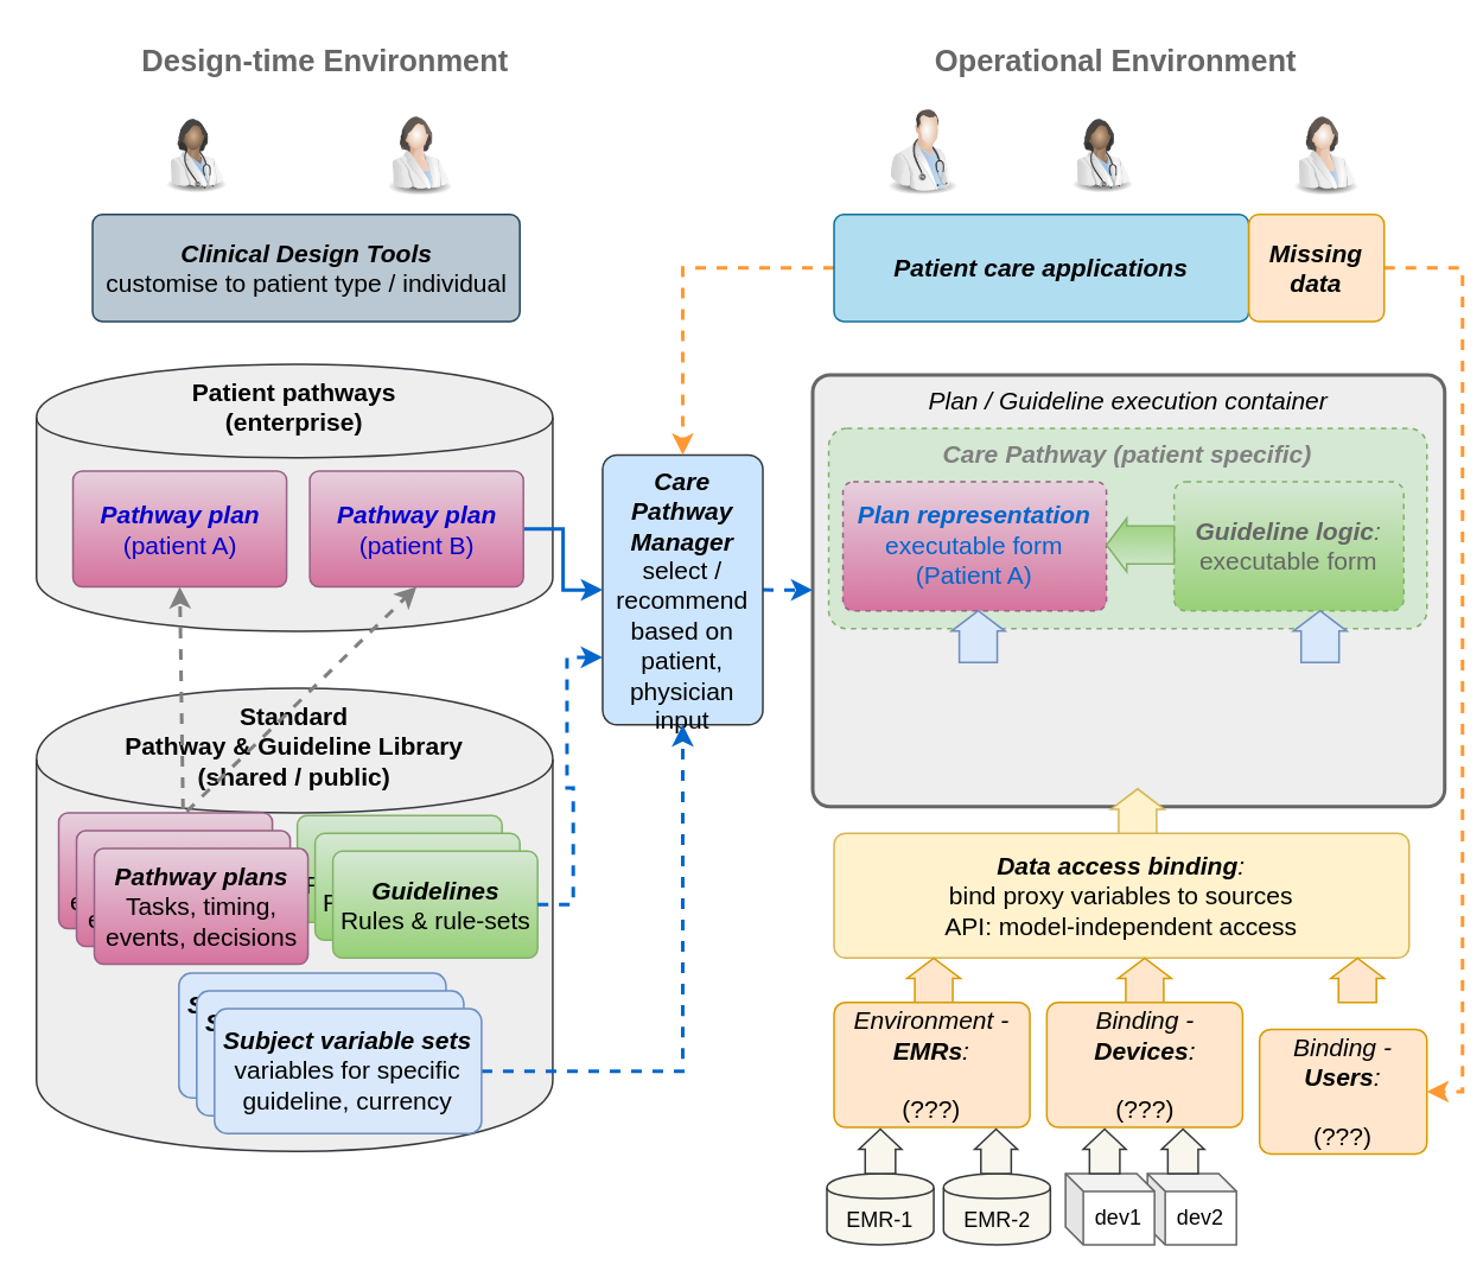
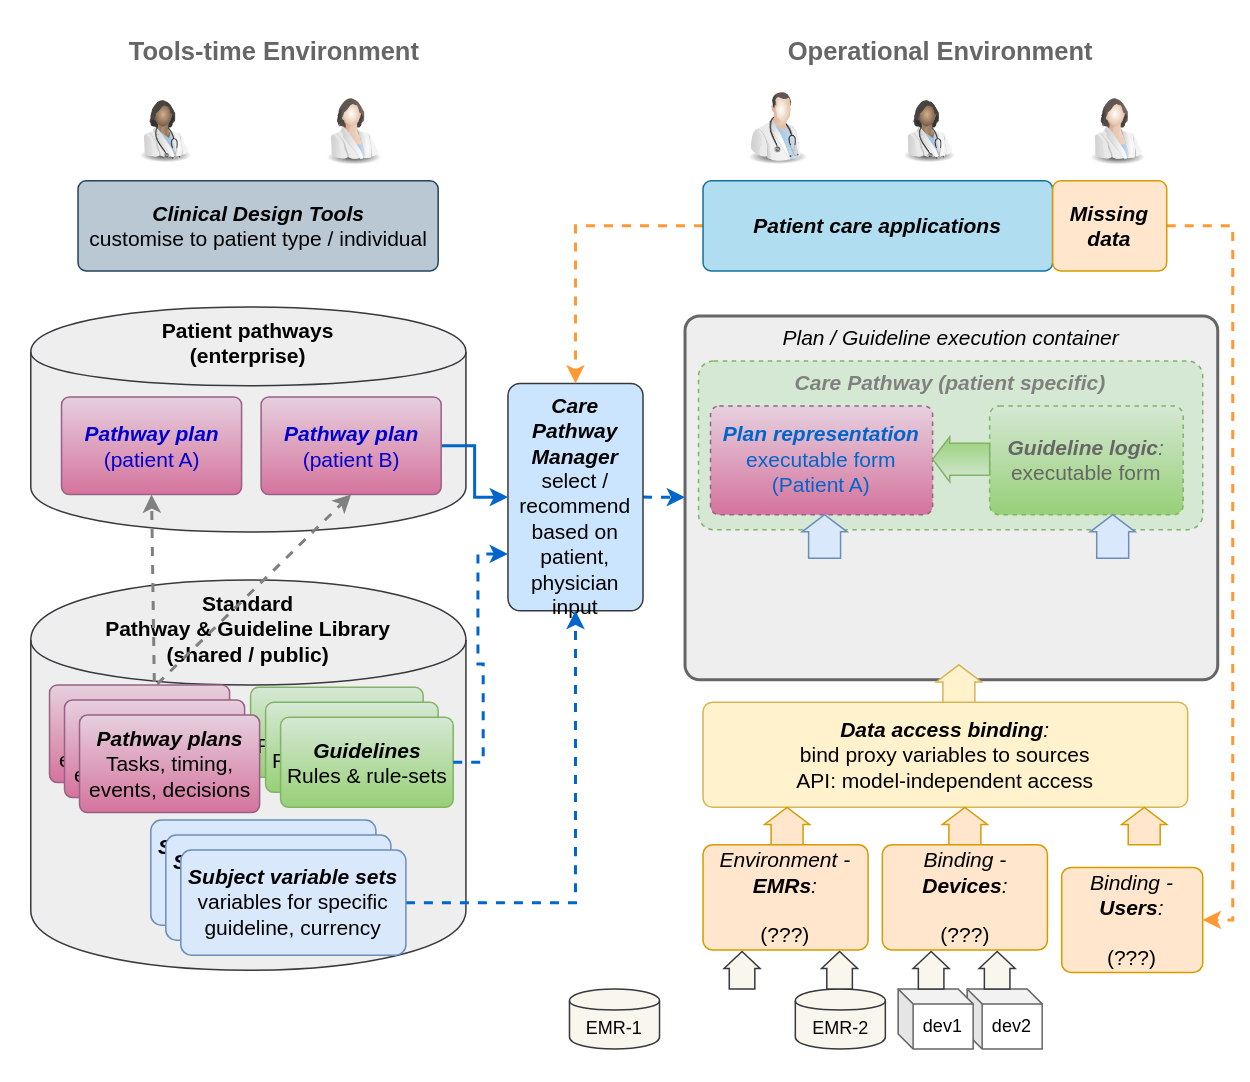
  <mxCell id="0" />
  <mxCell id="1" parent="0" />
  <mxCell id="2" value="dev2" style="shape=cube;whiteSpace=wrap;html=1;boundedLbl=1;backgroundOutline=1;darkOpacity=0.05;darkOpacity2=0.1;strokeColor=#666666;strokeWidth=1;fontColor=#000000;size=10;" vertex="1" parent="1"><mxGeometry x="644" y="658.5" width="50" height="40" as="geometry" /></mxCell>
  <mxCell id="3" value="&lt;span style=&quot;font-size: 14px&quot;&gt;&lt;i&gt;Plan / Guideline execution container&lt;br&gt;&lt;/i&gt;&lt;br&gt;&lt;/span&gt;" style="rounded=1;whiteSpace=wrap;html=1;fillColor=#eeeeee;fontSize=14;arcSize=4;verticalAlign=top;strokeWidth=2;strokeColor=#666666;" parent="1" vertex="1"><mxGeometry x="456" y="210" width="355" height="242.5" as="geometry" /></mxCell>
  <mxCell id="4" value="&lt;span style=&quot;font-size: 14px&quot;&gt;&lt;i&gt;Care Pathway (patient specific)&lt;/i&gt;&lt;br&gt;&lt;/span&gt;" style="rounded=1;whiteSpace=wrap;html=1;strokeColor=#82b366;fillColor=#d5e8d4;fontSize=14;arcSize=9;verticalAlign=top;fontStyle=1;dashed=1;fontColor=#808080;" vertex="1" parent="1"><mxGeometry x="465" y="240" width="336" height="112.5" as="geometry" /></mxCell>
  <mxCell id="5" value="&lt;span style=&quot;font-size: 14px&quot;&gt;&lt;i&gt;&lt;b&gt;Plan representation&lt;br&gt;&lt;/b&gt;&lt;/i&gt;&lt;/span&gt;executable form&lt;br&gt;&lt;span style=&quot;font-size: 14px&quot;&gt;(Patient A)&lt;br&gt;&lt;/span&gt;" style="rounded=1;whiteSpace=wrap;html=1;strokeColor=#996185;fillColor=#e6d0de;fontSize=14;arcSize=8;gradientColor=#d5739d;dashed=1;fontColor=#0066CC;" parent="1" vertex="1"><mxGeometry x="473" y="270" width="148" height="72.5" as="geometry" /></mxCell>
  <mxCell id="6" value="&lt;span style=&quot;font-size: 14px&quot;&gt;&lt;i&gt;&lt;b&gt;Guideline logic&lt;/b&gt;:&lt;/i&gt;&lt;br&gt;executable form&lt;br&gt;&lt;/span&gt;" style="rounded=1;whiteSpace=wrap;html=1;strokeColor=#82b366;fillColor=#d5e8d4;fontSize=14;arcSize=9;gradientColor=#97d077;dashed=1;fontColor=#666666;" parent="1" vertex="1"><mxGeometry x="659" y="270" width="129" height="72.5" as="geometry" /></mxCell>
  <mxCell id="7" value="&lt;span style=&quot;font-size: 14px&quot;&gt;&lt;i&gt;&lt;b&gt;Data access binding&lt;/b&gt;:&lt;br&gt;&lt;/i&gt;&lt;/span&gt;bind proxy variables to sources&lt;span style=&quot;font-size: 14px&quot;&gt;&lt;i&gt;&lt;br&gt;&lt;/i&gt;API: model-independent access&lt;br&gt;&lt;/span&gt;" style="rounded=1;whiteSpace=wrap;html=1;strokeColor=#d6b656;fillColor=#fff2cc;fontSize=14;arcSize=9;" parent="1" vertex="1"><mxGeometry x="468" y="467.5" width="323" height="70" as="geometry" /></mxCell>
  <mxCell id="8" value="&lt;span style=&quot;font-size: 14px&quot;&gt;&lt;i&gt;Binding - &lt;br&gt;&lt;b&gt;Users&lt;/b&gt;:&lt;br&gt;&lt;br&gt;&lt;/i&gt;(???)&lt;br&gt;&lt;/span&gt;" style="rounded=1;whiteSpace=wrap;html=1;strokeColor=#d79b00;fillColor=#ffe6cc;fontSize=14;arcSize=9;" parent="1" vertex="1"><mxGeometry x="707" y="577.5" width="94" height="70" as="geometry" /></mxCell>
  <mxCell id="9" value="" style="html=1;shadow=0;align=center;verticalAlign=middle;shape=mxgraph.arrows2.arrow;dy=0.29;dx=11.4;direction=north;notch=0;fillColor=#ffe6cc;strokeColor=#d79b00;" parent="1" vertex="1"><mxGeometry x="509" y="537.5" width="30" height="25" as="geometry" /></mxCell>
  <mxCell id="10" value="" style="html=1;shadow=0;align=center;verticalAlign=middle;shape=mxgraph.arrows2.arrow;dy=0.29;dx=11.4;direction=north;notch=0;fillColor=#ffe6cc;strokeColor=#d79b00;" parent="1" vertex="1"><mxGeometry x="627.5" y="537.5" width="30" height="25" as="geometry" /></mxCell>
  <mxCell id="11" value="" style="html=1;shadow=0;align=center;verticalAlign=middle;shape=mxgraph.arrows2.arrow;dy=0.29;dx=11.4;direction=north;notch=0;fillColor=#ffe6cc;strokeColor=#d79b00;" parent="1" vertex="1"><mxGeometry x="747" y="537.5" width="30" height="25" as="geometry" /></mxCell>
  <mxCell id="12" value="" style="html=1;shadow=0;align=center;verticalAlign=middle;shape=mxgraph.arrows2.arrow;dy=0.29;dx=11.4;direction=north;notch=0;fillColor=#fff2cc;strokeColor=#d6b656;" parent="1" vertex="1"><mxGeometry x="623.5" y="442.5" width="30" height="25" as="geometry" /></mxCell>
  <mxCell id="13" value="" style="html=1;shadow=0;align=center;verticalAlign=middle;shape=mxgraph.arrows2.arrow;dy=0.29;dx=11.4;direction=north;notch=0;fillColor=#dae8fc;strokeColor=#6c8ebf;" parent="1" vertex="1"><mxGeometry x="534" y="342.5" width="30" height="29" as="geometry" /></mxCell>
  <mxCell id="14" value="" style="html=1;shadow=0;align=center;verticalAlign=middle;shape=mxgraph.arrows2.arrow;dy=0.29;dx=11.4;direction=north;notch=0;fillColor=#dae8fc;strokeColor=#6c8ebf;" parent="1" vertex="1"><mxGeometry x="726" y="342.5" width="30" height="29" as="geometry" /></mxCell>
  <mxCell id="15" value="" style="html=1;shadow=0;align=center;verticalAlign=middle;shape=mxgraph.arrows2.arrow;dy=0.29;dx=11.4;direction=north;notch=0;fillColor=#d5e8d4;strokeColor=#82b366;rotation=-90;gradientColor=#97d077;" parent="1" vertex="1"><mxGeometry x="625" y="286.5" width="30" height="38" as="geometry" /></mxCell>
  <mxCell id="16" value="&lt;span style=&quot;font-size: 14px&quot;&gt;&lt;i&gt;Binding - &lt;br&gt;&lt;b&gt;Devices&lt;/b&gt;:&lt;br&gt;&lt;br&gt;&lt;/i&gt;(???)&lt;br&gt;&lt;/span&gt;" style="rounded=1;whiteSpace=wrap;html=1;strokeColor=#d79b00;fillColor=#ffe6cc;fontSize=14;arcSize=9;" parent="1" vertex="1"><mxGeometry x="587.5" y="562.5" width="110" height="70" as="geometry" /></mxCell>
  <mxCell id="17" value="&lt;span style=&quot;font-size: 14px&quot;&gt;&lt;i&gt;Environment - &lt;br&gt;&lt;b&gt;EMRs&lt;/b&gt;:&lt;br&gt;&lt;br&gt;&lt;/i&gt;(???)&lt;br&gt;&lt;/span&gt;" style="rounded=1;whiteSpace=wrap;html=1;strokeColor=#d79b00;fillColor=#ffe6cc;fontSize=14;arcSize=9;" parent="1" vertex="1"><mxGeometry x="468" y="562.5" width="110" height="70" as="geometry" /></mxCell>
  <mxCell id="18" style="edgeStyle=orthogonalEdgeStyle;rounded=0;orthogonalLoop=1;jettySize=auto;html=1;exitX=1;exitY=0.5;exitDx=0;exitDy=0;entryX=0;entryY=0.5;entryDx=0;entryDy=0;dashed=1;strokeColor=#0066CC;strokeWidth=2;fontSize=12;fontColor=#666666;" edge="1" parent="1" source="19" target="3"><mxGeometry relative="1" as="geometry" /></mxCell>
  <mxCell id="19" value="&lt;span style=&quot;font-size: 14px&quot;&gt;&lt;i&gt;Care Pathway Manager&lt;br&gt;&lt;/i&gt;&lt;span style=&quot;font-weight: normal&quot;&gt;select / recommend based on patient, physician input&lt;/span&gt;&lt;br&gt;&lt;/span&gt;" style="rounded=1;whiteSpace=wrap;html=1;strokeColor=#36393d;fillColor=#cce5ff;fontSize=14;arcSize=9;verticalAlign=top;fontStyle=1;" vertex="1" parent="1"><mxGeometry x="338" y="255" width="90" height="151.5" as="geometry" /></mxCell>
- <mxCell id="20" value="EMR-1" style="shape=cylinder;whiteSpace=wrap;html=1;boundedLbl=1;backgroundOutline=1;strokeColor=#36393d;strokeWidth=1;fillColor=#f9f7ed;" vertex="1" parent="1"><mxGeometry x="464" y="658.5" width="60" height="40" as="geometry" /></mxCell>
+ <mxCell id="20" value="EMR-1" style="shape=cylinder;whiteSpace=wrap;html=1;boundedLbl=1;backgroundOutline=1;strokeColor=#36393d;strokeWidth=1;fillColor=#f9f7ed;" vertex="1" parent="1"><mxGeometry x="379" y="658.5" width="60" height="40" as="geometry" /></mxCell>
  <mxCell id="21" value="EMR-2" style="shape=cylinder;whiteSpace=wrap;html=1;boundedLbl=1;backgroundOutline=1;strokeColor=#36393d;strokeWidth=1;fillColor=#f9f7ed;" vertex="1" parent="1"><mxGeometry x="529.5" y="658.5" width="60" height="40" as="geometry" /></mxCell>
  <mxCell id="22" value="dev1" style="shape=cube;whiteSpace=wrap;html=1;boundedLbl=1;backgroundOutline=1;darkOpacity=0.05;darkOpacity2=0.1;strokeColor=#666666;strokeWidth=1;fontColor=#000000;size=10;" vertex="1" parent="1"><mxGeometry x="598" y="658.5" width="50" height="40" as="geometry" /></mxCell>
  <mxCell id="23" value="&lt;b style=&quot;font-size: 14px&quot;&gt;Standard &lt;br&gt;Pathway &amp;amp; Guideline Library&lt;br&gt;(shared / public)&lt;br&gt;&lt;/b&gt;" style="shape=cylinder;whiteSpace=wrap;html=1;boundedLbl=1;backgroundOutline=1;strokeColor=#36393d;strokeWidth=1;fillColor=#eeeeee;verticalAlign=top;spacingTop=-39;fontSize=14;" vertex="1" parent="1"><mxGeometry x="20" y="386" width="290" height="260" as="geometry" /></mxCell>
  <mxCell id="24" value="&lt;span style=&quot;font-size: 14px&quot;&gt;&lt;i&gt;&lt;b&gt;Guideline&lt;/b&gt;:&lt;/i&gt;&lt;br&gt;Rules &amp;amp; rule-sets&lt;br&gt;&lt;/span&gt;" style="rounded=1;whiteSpace=wrap;html=1;strokeColor=#82b366;fillColor=#d5e8d4;fontSize=14;arcSize=9;gradientColor=#97d077;" vertex="1" parent="1"><mxGeometry x="166.5" y="457.5" width="115" height="60" as="geometry" /></mxCell>
  <mxCell id="25" value="&lt;span style=&quot;font-size: 14px&quot;&gt;&lt;i&gt;&lt;b&gt;Guideline&lt;/b&gt;:&lt;/i&gt;&lt;br&gt;Rules &amp;amp; rule-sets&lt;br&gt;&lt;/span&gt;" style="rounded=1;whiteSpace=wrap;html=1;strokeColor=#82b366;fillColor=#d5e8d4;fontSize=14;arcSize=9;gradientColor=#97d077;" vertex="1" parent="1"><mxGeometry x="176.5" y="467.5" width="115" height="60" as="geometry" /></mxCell>
  <mxCell id="26" value="&lt;span style=&quot;font-size: 14px&quot;&gt;&lt;i&gt;&lt;b&gt;Guidelines&lt;/b&gt;&lt;/i&gt;&lt;br&gt;Rules &amp;amp; rule-sets&lt;br&gt;&lt;/span&gt;" style="rounded=1;whiteSpace=wrap;html=1;strokeColor=#82b366;fillColor=#d5e8d4;fontSize=14;arcSize=9;gradientColor=#97d077;" vertex="1" parent="1"><mxGeometry x="186.5" y="477.5" width="115" height="60" as="geometry" /></mxCell>
  <mxCell id="27" value="&lt;span style=&quot;font-size: 14px&quot;&gt;&lt;i&gt;Clinical Design Tools&lt;br&gt;&lt;/i&gt;&lt;span style=&quot;font-weight: normal&quot;&gt;customise to patient type / individual&lt;/span&gt;&lt;br&gt;&lt;/span&gt;" style="rounded=1;whiteSpace=wrap;html=1;strokeColor=#23445d;fillColor=#bac8d3;fontSize=14;arcSize=9;verticalAlign=middle;fontStyle=1;" vertex="1" parent="1"><mxGeometry x="51.5" y="120" width="240" height="60" as="geometry" /></mxCell>
  <mxCell id="28" value="&lt;b&gt;Patient pathways&lt;br&gt;(enterprise)&lt;br&gt;&lt;/b&gt;" style="shape=cylinder;whiteSpace=wrap;html=1;boundedLbl=1;backgroundOutline=1;strokeColor=#36393d;strokeWidth=1;fillColor=#eeeeee;verticalAlign=top;spacingTop=-39;fontSize=14;" vertex="1" parent="1"><mxGeometry x="20" y="204" width="290" height="150" as="geometry" /></mxCell>
  <mxCell id="29" value="&lt;span style=&quot;font-size: 14px&quot;&gt;&lt;b&gt;&lt;i&gt;Pathway plan&lt;/i&gt;&lt;/b&gt;&lt;br&gt;(patient A)&lt;br&gt;&lt;/span&gt;" style="rounded=1;whiteSpace=wrap;html=1;strokeColor=#996185;fillColor=#e6d0de;fontSize=14;arcSize=8;gradientColor=#d5739d;fontColor=#0000CC;" vertex="1" parent="1"><mxGeometry x="40.5" y="264" width="120" height="65" as="geometry" /></mxCell>
  <mxCell id="30" value="&lt;span style=&quot;font-size: 14px&quot;&gt;&lt;i&gt;&lt;b&gt;Subject variable sets&lt;/b&gt;&lt;br&gt;&lt;/i&gt;variables for specific guideline, currency&lt;br&gt;&lt;/span&gt;" style="rounded=1;whiteSpace=wrap;html=1;strokeColor=#6c8ebf;fillColor=#dae8fc;fontSize=14;arcSize=10;" vertex="1" parent="1"><mxGeometry x="100" y="546" width="150" height="70" as="geometry" /></mxCell>
  <mxCell id="31" value="&lt;span style=&quot;font-size: 14px&quot;&gt;&lt;i&gt;&lt;b&gt;Subject variable sets&lt;/b&gt;&lt;br&gt;&lt;/i&gt;variables for specific guideline, currency&lt;br&gt;&lt;/span&gt;" style="rounded=1;whiteSpace=wrap;html=1;strokeColor=#6c8ebf;fillColor=#dae8fc;fontSize=14;arcSize=10;" vertex="1" parent="1"><mxGeometry x="110" y="556" width="150" height="70" as="geometry" /></mxCell>
  <mxCell id="32" style="edgeStyle=orthogonalEdgeStyle;rounded=0;orthogonalLoop=1;jettySize=auto;html=1;exitX=1;exitY=0.5;exitDx=0;exitDy=0;dashed=1;strokeColor=#0066CC;strokeWidth=2;fontSize=12;fontColor=#666666;" edge="1" parent="1" source="33" target="19"><mxGeometry relative="1" as="geometry" /></mxCell>
  <mxCell id="33" value="&lt;span style=&quot;font-size: 14px&quot;&gt;&lt;i&gt;&lt;b&gt;Subject variable sets&lt;/b&gt;&lt;br&gt;&lt;/i&gt;variables for specific guideline, currency&lt;br&gt;&lt;/span&gt;" style="rounded=1;whiteSpace=wrap;html=1;strokeColor=#6c8ebf;fillColor=#dae8fc;fontSize=14;arcSize=10;" vertex="1" parent="1"><mxGeometry x="120" y="566" width="150" height="70" as="geometry" /></mxCell>
  <mxCell id="34" style="edgeStyle=orthogonalEdgeStyle;rounded=0;orthogonalLoop=1;jettySize=auto;html=1;exitX=1;exitY=0.5;exitDx=0;exitDy=0;fontSize=14;fontColor=#000000;strokeWidth=2;dashed=0;entryX=0;entryY=0.5;entryDx=0;entryDy=0;strokeColor=#0066CC;" edge="1" parent="1" source="35" target="19"><mxGeometry relative="1" as="geometry" /></mxCell>
  <mxCell id="35" value="&lt;span style=&quot;font-size: 14px&quot;&gt;&lt;b&gt;&lt;i&gt;Pathway plan&lt;/i&gt;&lt;/b&gt;&lt;br&gt;(patient B)&lt;br&gt;&lt;/span&gt;" style="rounded=1;whiteSpace=wrap;html=1;strokeColor=#996185;fillColor=#e6d0de;fontSize=14;arcSize=8;gradientColor=#d5739d;fontColor=#0000CC;" vertex="1" parent="1"><mxGeometry x="173.5" y="264" width="120" height="65" as="geometry" /></mxCell>
  <mxCell id="36" style="rounded=0;orthogonalLoop=1;jettySize=auto;html=1;exitX=1;exitY=0.5;exitDx=0;exitDy=0;fontSize=14;fontColor=#000000;strokeWidth=2;dashed=1;entryX=0;entryY=0.75;entryDx=0;entryDy=0;edgeStyle=orthogonalEdgeStyle;strokeColor=#0066CC;" edge="1" parent="1" source="26" target="19"><mxGeometry relative="1" as="geometry"><mxPoint x="326.5" y="316.5" as="sourcePoint" /><mxPoint x="451" y="316.3" as="targetPoint" /></mxGeometry></mxCell>
  <mxCell id="37" style="rounded=0;orthogonalLoop=1;jettySize=auto;html=1;exitX=0.5;exitY=0;exitDx=0;exitDy=0;fontSize=14;fontColor=#000000;strokeWidth=2;dashed=1;strokeColor=#808080;entryX=0.5;entryY=1;entryDx=0;entryDy=0;" edge="1" parent="1" source="46" target="29"><mxGeometry relative="1" as="geometry"><mxPoint x="327.5" y="511.5" as="sourcePoint" /><mxPoint x="676.5" y="352.5" as="targetPoint" /></mxGeometry></mxCell>
  <mxCell id="38" style="rounded=0;orthogonalLoop=1;jettySize=auto;html=1;exitX=0.599;exitY=-0.012;exitDx=0;exitDy=0;fontSize=14;fontColor=#000000;strokeWidth=2;dashed=1;strokeColor=#808080;entryX=0.5;entryY=1;entryDx=0;entryDy=0;exitPerimeter=0;" edge="1" parent="1" source="45" target="35"><mxGeometry relative="1" as="geometry"><mxPoint x="127.5" y="394" as="sourcePoint" /><mxPoint x="110.5" y="349" as="targetPoint" /></mxGeometry></mxCell>
  <mxCell id="39" value="" style="html=1;shadow=0;align=center;verticalAlign=middle;shape=mxgraph.arrows2.arrow;dy=0.29;dx=11.4;direction=north;notch=0;fillColor=#f9f7ed;strokeColor=#36393d;" vertex="1" parent="1"><mxGeometry x="482" y="633.5" width="24" height="25" as="geometry" /></mxCell>
  <mxCell id="40" value="" style="html=1;shadow=0;align=center;verticalAlign=middle;shape=mxgraph.arrows2.arrow;dy=0.29;dx=11.4;direction=north;notch=0;fillColor=#f9f7ed;strokeColor=#36393d;" vertex="1" parent="1"><mxGeometry x="547" y="633.5" width="24" height="25" as="geometry" /></mxCell>
  <mxCell id="41" value="" style="html=1;shadow=0;align=center;verticalAlign=middle;shape=mxgraph.arrows2.arrow;dy=0.29;dx=11.4;direction=north;notch=0;fillColor=#f9f7ed;strokeColor=#36393d;" vertex="1" parent="1"><mxGeometry x="608" y="633.5" width="24" height="25" as="geometry" /></mxCell>
  <mxCell id="42" value="" style="html=1;shadow=0;align=center;verticalAlign=middle;shape=mxgraph.arrows2.arrow;dy=0.29;dx=11.4;direction=north;notch=0;fillColor=#f9f7ed;strokeColor=#36393d;" vertex="1" parent="1"><mxGeometry x="652" y="633.5" width="24" height="25" as="geometry" /></mxCell>
  <mxCell id="43" style="edgeStyle=orthogonalEdgeStyle;rounded=0;orthogonalLoop=1;jettySize=auto;html=1;exitX=0;exitY=0.5;exitDx=0;exitDy=0;entryX=0.5;entryY=0;entryDx=0;entryDy=0;dashed=1;strokeColor=#FF9933;strokeWidth=2;fontSize=12;fontColor=#666666;" edge="1" parent="1" source="44" target="19"><mxGeometry relative="1" as="geometry" /></mxCell>
  <mxCell id="44" value="&lt;span style=&quot;font-size: 14px&quot;&gt;&lt;i&gt;Patient care applications&lt;/i&gt;&lt;br&gt;&lt;/span&gt;" style="rounded=1;whiteSpace=wrap;html=1;strokeColor=#10739e;fillColor=#b1ddf0;fontSize=14;arcSize=9;verticalAlign=middle;fontStyle=1;" vertex="1" parent="1"><mxGeometry x="468" y="120" width="233" height="60" as="geometry" /></mxCell>
  <mxCell id="45" value="&lt;span style=&quot;font-size: 14px&quot;&gt;&lt;b&gt;&lt;i&gt;Pathway plans&lt;/i&gt;&lt;/b&gt;&lt;br&gt;Tasks, timing, events, decisions&lt;br&gt;&lt;/span&gt;" style="rounded=1;whiteSpace=wrap;html=1;strokeColor=#996185;fillColor=#e6d0de;fontSize=14;arcSize=8;gradientColor=#d5739d;" vertex="1" parent="1"><mxGeometry x="32.5" y="456" width="120" height="65" as="geometry" /></mxCell>
  <mxCell id="46" value="&lt;span style=&quot;font-size: 14px&quot;&gt;&lt;b&gt;&lt;i&gt;Pathway plans&lt;/i&gt;&lt;/b&gt;&lt;br&gt;Tasks, timing, events, decisions&lt;br&gt;&lt;/span&gt;" style="rounded=1;whiteSpace=wrap;html=1;strokeColor=#996185;fillColor=#e6d0de;fontSize=14;arcSize=8;gradientColor=#d5739d;" vertex="1" parent="1"><mxGeometry x="42.5" y="466" width="120" height="65" as="geometry" /></mxCell>
  <mxCell id="47" value="&lt;span style=&quot;font-size: 14px&quot;&gt;&lt;b&gt;&lt;i&gt;Pathway plans&lt;/i&gt;&lt;/b&gt;&lt;br&gt;Tasks, timing, events, decisions&lt;br&gt;&lt;/span&gt;" style="rounded=1;whiteSpace=wrap;html=1;strokeColor=#996185;fillColor=#e6d0de;fontSize=14;arcSize=8;gradientColor=#d5739d;" vertex="1" parent="1"><mxGeometry x="52.5" y="476" width="120" height="65" as="geometry" /></mxCell>
  <mxCell id="48" value="" style="image;html=1;labelBackgroundColor=#ffffff;image=img/lib/clip_art/people/Doctor_Man_128x128.png;dashed=1;strokeColor=#666666;strokeWidth=1;fontSize=12;fontColor=#666666;opacity=80;" vertex="1" parent="1"><mxGeometry x="493" y="60" width="50" height="50" as="geometry" /></mxCell>
  <mxCell id="49" value="" style="image;html=1;labelBackgroundColor=#ffffff;image=img/lib/clip_art/people/Doctor_Woman_Black_128x128.png;dashed=1;strokeColor=#666666;strokeWidth=1;fontSize=12;fontColor=#666666;opacity=80;" vertex="1" parent="1"><mxGeometry x="595" y="55" width="47" height="60" as="geometry" /></mxCell>
  <mxCell id="50" style="edgeStyle=orthogonalEdgeStyle;rounded=0;orthogonalLoop=1;jettySize=auto;html=1;exitX=1;exitY=0.5;exitDx=0;exitDy=0;entryX=1;entryY=0.5;entryDx=0;entryDy=0;dashed=1;strokeWidth=2;fontSize=12;fontColor=#666666;strokeColor=#FF9933;" edge="1" parent="1" source="51" target="8"><mxGeometry relative="1" as="geometry" /></mxCell>
  <mxCell id="51" value="&lt;span style=&quot;font-size: 14px&quot;&gt;&lt;i&gt;Missing data&lt;/i&gt;&lt;br&gt;&lt;/span&gt;" style="rounded=1;whiteSpace=wrap;html=1;strokeColor=#d79b00;fillColor=#ffe6cc;fontSize=14;arcSize=9;verticalAlign=middle;fontStyle=1;" vertex="1" parent="1"><mxGeometry x="701" y="120" width="76" height="60" as="geometry" /></mxCell>
  <mxCell id="52" value="" style="image;html=1;labelBackgroundColor=#ffffff;image=img/lib/clip_art/people/Scientist_Woman_128x128.png;dashed=1;strokeColor=#666666;strokeWidth=1;fontSize=12;fontColor=#666666;opacity=80;" vertex="1" parent="1"><mxGeometry x="715" y="60" width="58" height="50" as="geometry" /></mxCell>
  <mxCell id="53" value="" style="image;html=1;labelBackgroundColor=#ffffff;image=img/lib/clip_art/people/Doctor_Woman_Black_128x128.png;dashed=1;strokeColor=#666666;strokeWidth=1;fontSize=12;fontColor=#666666;opacity=80;" vertex="1" parent="1"><mxGeometry x="86" y="55" width="47" height="60" as="geometry" /></mxCell>
  <mxCell id="54" value="" style="image;html=1;labelBackgroundColor=#ffffff;image=img/lib/clip_art/people/Scientist_Woman_128x128.png;dashed=1;strokeColor=#666666;strokeWidth=1;fontSize=12;fontColor=#666666;opacity=80;" vertex="1" parent="1"><mxGeometry x="206" y="60" width="58" height="50" as="geometry" /></mxCell>
  <mxCell id="55" value="Operational Environment" style="text;html=1;align=center;verticalAlign=middle;resizable=0;points=[];autosize=1;fontSize=17;fontColor=#666666;fontStyle=1" vertex="1" parent="1"><mxGeometry x="516" y="20" width="220" height="30" as="geometry" /></mxCell>
- <mxCell id="56" value="Design-time Environment" style="text;html=1;align=center;verticalAlign=middle;resizable=0;points=[];autosize=1;fontSize=17;fontColor=#666666;fontStyle=1" vertex="1" parent="1"><mxGeometry x="71.5" y="20" width="220" height="30" as="geometry" /></mxCell>
+ <mxCell id="56" value="Tools-time Environment" style="text;html=1;align=center;verticalAlign=middle;resizable=0;points=[];autosize=1;fontSize=17;fontColor=#666666;fontStyle=1" vertex="1" parent="1"><mxGeometry x="71.5" y="20" width="220" height="30" as="geometry" /></mxCell>
